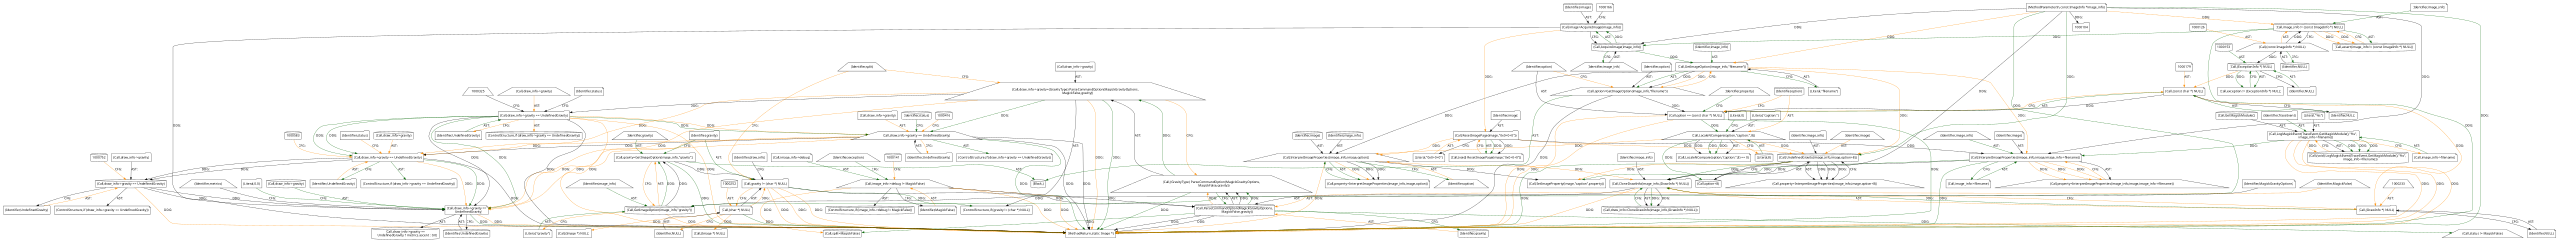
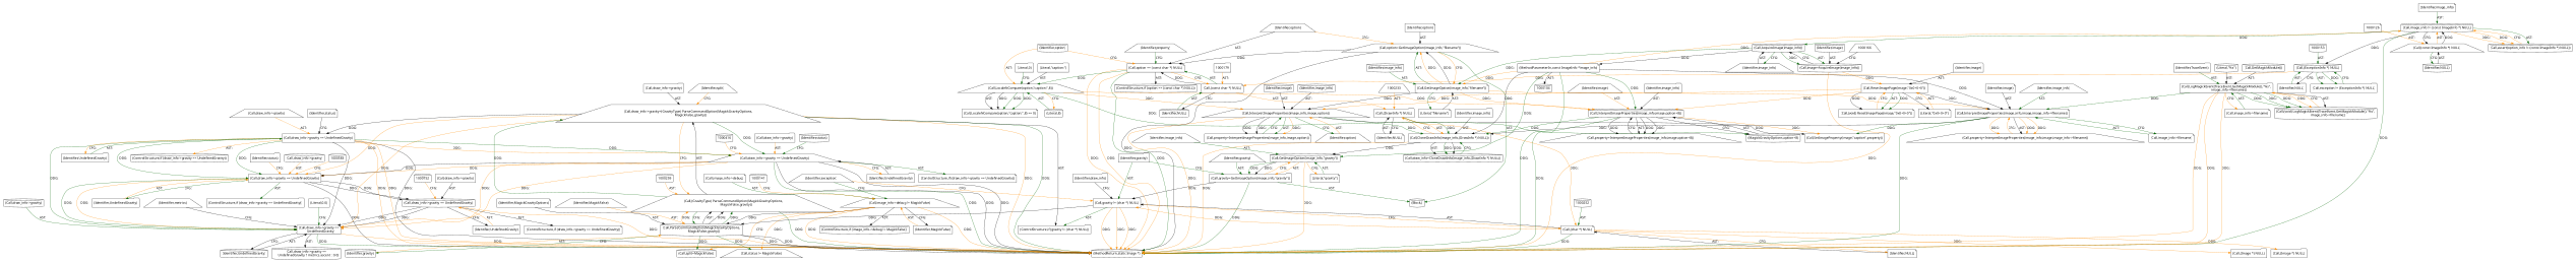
  digraph {
    fontname="Noto Sans"
    node [fontname="Noto Sans" shape=cylinder]
    edge [color=darkorange fontname="Noto Sans"]
    n1 [label="(Call,draw_info->gravity == UndefinedGravity)" shape=folder]
    n2 [label="(Call,draw_info->gravity == UndefinedGravity)"]
    n3 [label="(Call,draw_info->gravity ==\n     UndefinedGravity)" shape=note]
-   n4 [label="(MethodReturn,static Image *)" shape=note]
+   n4 [label="(MethodReturn,static Image *)"]
    n5 [label="(Identifier,UndefinedGravity)" shape=folder]
    n6 [label="(ControlStructure,if (draw_info->gravity == UndefinedGravity))" shape=folder]
    n7 [label="(Identifier,UndefinedGravity)" shape=folder]
    n8 [label="(ControlStructure,if (draw_info->gravity == UndefinedGravity))" shape=note]
    n9 [label="(Call,draw_info->gravity ==\n     UndefinedGravity ? metrics.ascent : 0.0)"]
    n10 [label="(Identifier,UndefinedGravity)"]
    n11 [label="(Call,draw_info->gravity == UndefinedGravity)" shape=trapezium]
    n12 [label="(Identifier,UndefinedGravity)" shape=folder]
    n13 [label="(ControlStructure,if (draw_info->gravity == UndefinedGravity))" shape=note]
    n14 [label="(Call,draw_info->gravity=(GravityType) ParseCommandOption(MagickGravityOptions,\n      MagickFalse,gravity))" shape=trapezium]
    n15 [label="(Call,(GravityType) ParseCommandOption(MagickGravityOptions,\n      MagickFalse,gravity))" shape=trapezium]
    n16 [label="(Call,draw_info->gravity == UndefinedGravity)" shape=folder]
    n17 [label="(ControlStructure,if (gravity != (char *) NULL))" shape=folder]
    n18 [label="(Call,ParseCommandOption(MagickGravityOptions,\n      MagickFalse,gravity))"]
    n19 [label="(Identifier,UndefinedGravity)" shape=folder]
    n20 [label="(ControlStructure,if (draw_info->gravity == UndefinedGravity))"]
    n21 [label="(Call,split=MagickFalse)"]
    n22 [label="(Identifier,gravity)"]
    n23 [label="(Call,status != MagickFalse)" shape=trapezium]
    n24 [label="(Call,image_info->debug != MagickFalse)" shape=trapezium]
    n25 [label="(ControlStructure,if (image_info->debug != MagickFalse))"]
    n26 [label="(Identifier,MagickFalse)" shape=note]
    n27 [label="(Call,gravity != (char *) NULL)" shape=folder]
    n28 [label="(Call,(char *) NULL)" shape=note]
    n29 [label="(Call,(Image *) NULL)" shape=folder]
    n30 [label="(Identifier,NULL)" shape=note]
    n31 [label="(Call,(Image *) NULL)" shape=folder]
    n32 [label="(Call,gravity=GetImageOption(image_info,\"gravity\"))" shape=folder]
    n33 [label="(Call,GetImageOption(image_info,\"gravity\"))"]
    n34 [label="(Block,)"]
    n35 [label="(Literal,\"gravity\")" shape=note]
    n36 [label="(Call,CloneDrawInfo(image_info,(DrawInfo *) NULL))" shape=folder]
    n37 [label="(Call,(DrawInfo *) NULL)" shape=folder]
    n38 [label="(Call,draw_info=CloneDrawInfo(image_info,(DrawInfo *) NULL))"]
    n39 [label="(Identifier,NULL)" shape=note]
    n40 [label="(Call,InterpretImageProperties(image_info,image,option))" shape=trapezium]
    n41 [label="(Call,property=InterpretImageProperties(image_info,image,option))" shape=note]
    n42 [label="(Identifier,option)" shape=trapezium]
    n43 [label="(Call,SetImageProperty(image,\"caption\",property))" shape=folder]
    n44 [label="(Call,GetImageOption(image_info,\"filename\"))" shape=note]
    n45 [label="(Call,option=GetImageOption(image_info,\"filename\"))" shape=trapezium]
-   n46 [label="(Call,UndefinedGravity(image_info,image,option+8))"]
+   n46 [label="(Call,InterpretImageProperties(image_info,image,option+8))"]
    n47 [label="(Call,InterpretImageProperties(image_info,image,image_info->filename))" shape=note]
    n48 [label="(Literal,\"filename\")" shape=note]
    n49 [label="(Call,option == (const char *) NULL)" shape=note]
-   n50 [label="(Call,option+8)"]
+   n50 [label="(MagickGravityOptions,option+8)"]
    n51 [label="(Call,property=InterpretImageProperties(image_info,image,option+8))" shape=trapezium]
    n52 [label="(Call,image_info->filename)" shape=note]
    n53 [label="(Call,property=InterpretImageProperties(image_info,image,image_info->filename))" shape=trapezium]
    n54 [label="(Call,AcquireImage(image_info))"]
    n55 [label="(Call,image=AcquireImage(image_info))"]
    n56 [label="(Identifier,image_info)" shape=trapezium]
    n57 [label="(Call,ResetImagePage(image,\"0x0+0+0\"))" shape=folder]
    n58 [label="(Call,image_info != (const ImageInfo *) NULL)"]
    n59 [label="(Call,(const ImageInfo *) NULL)" shape=trapezium]
-   n60 [label="(Call,assert(image_info != (const ImageInfo *) NULL))"]
+   n60 [label="(Call,assert(option_info != (const ImageInfo *) NULL))"]
    n61 [label="(Call,(ExceptionInfo *) NULL)"]
    n62 [label="(Identifier,NULL)"]
    n63 [label="(MethodParameterIn,const ImageInfo *image_info)" shape=note]
-   1000104 [shape=folder]
+   1000104
    n65 [label="(Call,(const char *) NULL)" shape=note]
    n66 [label="(Identifier,NULL)" shape=folder]
    n67 [label="(Call,exception != (ExceptionInfo *) NULL)" shape=folder]
    n68 [label="(Call,(void) ResetImagePage(image,\"0x0+0+0\"))" shape=note]
    n69 [label="(Literal,\"0x0+0+0\")" shape=note]
    n70 [label="(Call,LocaleNCompare(option,\"caption:\",8))" shape=trapezium]
    n71 [label="(Call,LocaleNCompare(option,\"caption:\",8) == 0)" shape=note]
    n72 [label="(Literal,8)"]
+   n73 [label="(ControlStructure,if (option == (const char *) NULL))"]
    n74 [label="(Identifier,NULL)"]
    n75 [label="(Call,LogMagickEvent(TraceEvent,GetMagickModule(),\"%s\",\n      image_info->filename))" shape=folder]
    n76 [label="(Call,(void) LogMagickEvent(TraceEvent,GetMagickModule(),\"%s\",\n      image_info->filename))"]
    n77 [label="(Call,image_info->filename)" shape=note]
    n78 [label="(Identifier,split)" shape=trapezium]
    n79 [label="(Identifier,image)"]
    n80 [label="(Identifier,status)" shape=folder]
    n81 [label="(Identifier,property)" shape=trapezium]
    n82 [label="(Call,image_info->debug)" shape=note]
    n83 [label="(Call,GetMagickModule())"]
    n84 [label="(Identifier,draw_info)" shape=folder]
    n85 [label="(Call,draw_info->gravity)" shape=folder]
    n86 [label="(Identifier,image_info)"]
    n87 [label="(Identifier,image_info)" shape=folder]
    n88 [label="(Identifier,image_info)" shape=trapezium]
    n89 [label="(Identifier,image_info)" shape=folder]
    n90 [label="(Identifier,metrics)" shape=trapezium]
    n91 [label="(Identifier,image)" shape=trapezium]
    n92 [label="(Identifier,image_info)"]
    n93 [label="(Identifier,TraceEvent)" shape=folder]
    n94 [label="(Identifier,image_info)" shape=trapezium]
    n95 [label="(Identifier,gravity)" shape=trapezium]
    n96 [label="(Identifier,exception)" shape=trapezium]
    n97 [label="(Call,draw_info->gravity)"]
    n98 [label="(Identifier,option)"]
    n99 [label="(Call,draw_info->gravity)" shape=folder]
    n100 [label="(Call,draw_info->gravity)" shape=trapezium]
    n101 [label="(Identifier,image)"]
    n102 [label="(Literal,0.0)" shape=folder]
    n103 [label="(Identifier,image)" shape=note]
    n104 [label="(Identifier,option)" shape=trapezium]
    n105 [label="(Identifier,option)" shape=note]
    n106 [label="(Call,draw_info->gravity)"]
    n107 [label="(Literal,\"%s\")"]
    n108 [label="(Identifier,status)" shape=note]
    n109 [label="(Literal,\"caption:\")" shape=folder]
    n110 [label="(Literal,0)" shape=folder]
    n111 [label="(Identifier,image_info)" shape=note]
    n112 [label="(Identifier,status)"]
    n113 [label="(Identifier,MagickFalse)" shape=trapezium]
    n114 [label="(Identifier,image)" shape=folder]
    n115 [label="(Identifier,MagickGravityOptions)" shape=note]
    n116 [label="(Call,draw_info->gravity)" shape=folder]
    n117 [label="(Identifier,gravity)" shape=folder]
    1000583
    1000416
+   1000259
    1000141
-   1000126
-   1000166 [shape=note]
-   1000179 [shape=note]
+   1000126 [shape=note]
+   1000166 [shape=trapezium]
+   1000179 [shape=folder]
    1000153
    1000233 [shape=trapezium]
    1000252
-   1000325 [shape=trapezium]
    1000752
    n1 -> n2 [color=black label="DDG: "]
    n1 -> n2 [color=black label="DDG: "]
    n1 -> n3 [color=darkgreen label="DDG: "]
    n1 -> n3 [label="DDG: "]
    n1 -> n4 [color=black label="DDG: "]
    n1 -> n5 [color=darkgreen label="CFG: "]
    n1 -> n6 [color=darkgreen label="AST: "]
    n2 -> n3 [color=black label="DDG: "]
    n2 -> n3 [color=black label="DDG: "]
    n2 -> n4 [label="DDG: "]
    n2 -> n7 [color=black label="CFG: "]
    n2 -> n8 [color=black label="AST: "]
    n3 -> n4 [color=darkgreen label="DDG: "]
    n3 -> n4 [label="DDG: "]
    n3 -> n9 [color=black label="AST: "]
    n3 -> n10 [color=black label="CFG: "]
    n5 -> n1 [label="AST: "]
    n7 -> n2 [label="AST: "]
    n10 -> n3 [color=black label="AST: "]
    n11 -> n1 [label="DDG: "]
    n11 -> n1 [color=black label="DDG: "]
    n11 -> n3 [label="DDG: "]
    n11 -> n3 [label="DDG: "]
    n11 -> n4 [color=darkgreen label="DDG: "]
    n11 -> n4 [color=black label="DDG: "]
    n11 -> n4 [color=black label="DDG: "]
    n11 -> n12 [label="CFG: "]
    n11 -> n13 [color=darkgreen label="AST: "]
    n12 -> n11 [color=black label="AST: "]
    n14 -> n1 [label="DDG: "]
    n14 -> n3 [label="DDG: "]
    n14 -> n4 [color=darkgreen label="DDG: "]
    n14 -> n4 [label="DDG: "]
    n14 -> n11 [color=darkgreen label="DDG: "]
    n14 -> n15 [label="CFG: "]
    n14 -> n16 [color=black label="DDG: "]
    n14 -> n17 [color=black label="AST: "]
    n15 -> n4 [color=darkgreen label="DDG: "]
    n15 -> n14 [color=black label="AST: "]
    n15 -> n14 [color=darkgreen label="DDG: "]
    n15 -> n18 [color=darkgreen label="CFG: "]
    n16 -> n1 [color=darkgreen label="DDG: "]
    n16 -> n1 [color=darkgreen label="DDG: "]
    n16 -> n3 [color=darkgreen label="DDG: "]
    n16 -> n3 [color=black label="DDG: "]
    n16 -> n4 [color=black label="DDG: "]
    n16 -> n4 [label="DDG: "]
    n16 -> n4 [label="DDG: "]
    n16 -> n11 [label="DDG: "]
    n16 -> n11 [color=darkgreen label="DDG: "]
    n16 -> n19 [label="CFG: "]
    n16 -> n20 [label="AST: "]
    n18 -> n4 [color=black label="DDG: "]
    n18 -> n4 [color=black label="DDG: "]
    n18 -> n15 [color=black label="AST: "]
    n18 -> n15 [color=black label="DDG: "]
    n18 -> n15 [color=darkgreen label="DDG: "]
    n18 -> n15 [label="DDG: "]
    n18 -> n21 [color=darkgreen label="DDG: "]
    n18 -> n22 [color=darkgreen label="CFG: "]
    n18 -> n23 [color=darkgreen label="DDG: "]
    n19 -> n16 [color=darkgreen label="AST: "]
    n22 -> n18 [label="AST: "]
    n24 -> n4 [label="DDG: "]
    n24 -> n4 [label="DDG: "]
    n24 -> n18 [color=black label="DDG: "]
-   n24 -> n21 [label="DDG: "]
+   n24 -> n21 [label="CFG: "]
+   n24 -> n23 [label="DDG: "]
    n24 -> n25 [color=black label="AST: "]
    n24 -> n26 [color=black label="CFG: "]
    n26 -> n24 [label="AST: "]
    n27 -> n4 [label="DDG: "]
    n27 -> n4 [label="DDG: "]
    n27 -> n4 [label="DDG: "]
-   n27 -> n17 [color=darkgreen label="DDG: "]
+   n27 -> n17 [color=darkgreen label="AST: "]
    n27 -> n18 [color=black label="DDG: "]
    n27 -> n28 [label="CFG: "]
    n28 -> n4 [color=darkgreen label="DDG: "]
    n28 -> n27 [color=black label="AST: "]
    n28 -> n27 [label="DDG: "]
    n28 -> n29 [label="DDG: "]
    n28 -> n30 [label="CFG: "]
    n28 -> n31 [label="DDG: "]
    n30 -> n28 [color=black label="AST: "]
    n32 -> n4 [color=darkgreen label="DDG: "]
    n32 -> n27 [color=black label="DDG: "]
    n32 -> n33 [label="CFG: "]
    n32 -> n34 [color=darkgreen label="AST: "]
    n33 -> n4 [label="DDG: "]
    n33 -> n32 [label="AST: "]
    n33 -> n32 [color=darkgreen label="DDG: "]
    n33 -> n32 [color=black label="DDG: "]
    n33 -> n35 [label="CFG: "]
    n35 -> n33 [color=darkgreen label="AST: "]
    n36 -> n4 [label="DDG: "]
    n36 -> n33 [color=black label="DDG: "]
    n36 -> n37 [label="CFG: "]
    n36 -> n38 [color=black label="AST: "]
    n36 -> n38 [color=darkgreen label="DDG: "]
    n36 -> n38 [color=black label="DDG: "]
+   n37 -> n28 [label="DDG: "]
    n37 -> n36 [label="AST: "]
    n37 -> n36 [color=darkgreen label="DDG: "]
    n37 -> n39 [color=black label="CFG: "]
    n38 -> n36 [color=darkgreen label="CFG: "]
    n39 -> n37 [color=black label="AST: "]
    n40 -> n4 [label="DDG: "]
-   n40 -> n36 [label="DDG: "]
+   n40 -> n36 [color=darkgreen label="DDG: "]
    n40 -> n41 [color=darkgreen label="AST: "]
    n40 -> n41 [label="DDG: "]
    n40 -> n41 [color=black label="DDG: "]
    n40 -> n41 [color=black label="DDG: "]
    n40 -> n42 [color=darkgreen label="CFG: "]
    n40 -> n43 [color=black label="DDG: "]
    n41 -> n40 [color=darkgreen label="CFG: "]
    n42 -> n40 [label="AST: "]
    n44 -> n40 [color=black label="DDG: "]
    n44 -> n45 [color=darkgreen label="AST: "]
    n44 -> n45 [color=black label="DDG: "]
    n44 -> n45 [label="DDG: "]
    n44 -> n46 [label="DDG: "]
    n44 -> n47 [label="DDG: "]
    n44 -> n48 [color=darkgreen label="CFG: "]
    n45 -> n4 [color=black label="DDG: "]
    n45 -> n34 [color=darkgreen label="AST: "]
    n45 -> n44 [label="CFG: "]
    n45 -> n49 [color=black label="DDG: "]
    n46 -> n4 [color=darkgreen label="DDG: "]
    n46 -> n36 [color=darkgreen label="DDG: "]
    n46 -> n43 [label="DDG: "]
    n46 -> n50 [color=black label="CFG: "]
    n46 -> n51 [color=black label="AST: "]
    n46 -> n51 [color=black label="DDG: "]
    n46 -> n51 [color=black label="DDG: "]
    n46 -> n51 [color=black label="DDG: "]
    n47 -> n4 [color=darkgreen label="DDG: "]
    n47 -> n36 [color=black label="DDG: "]
    n47 -> n43 [color=darkgreen label="DDG: "]
    n47 -> n52 [color=darkgreen label="CFG: "]
    n47 -> n53 [color=black label="AST: "]
    n47 -> n53 [label="DDG: "]
    n47 -> n53 [label="DDG: "]
    n47 -> n53 [label="DDG: "]
    n48 -> n44 [color=black label="AST: "]
    n49 -> n4 [color=darkgreen label="DDG: "]
    n49 -> n4 [label="DDG: "]
    n49 -> n4 [label="DDG: "]
    n49 -> n65 [label="CFG: "]
    n49 -> n70 [color=darkgreen label="DDG: "]
+   n49 -> n73 [color=black label="AST: "]
    n50 -> n46 [color=black label="AST: "]
    n51 -> n46 [color=black label="CFG: "]
    n52 -> n47 [color=darkgreen label="AST: "]
    n53 -> n47 [label="CFG: "]
    n54 -> n44 [color=darkgreen label="DDG: "]
    n54 -> n55 [color=darkgreen label="AST: "]
    n54 -> n55 [color=darkgreen label="DDG: "]
    n54 -> n56 [color=darkgreen label="CFG: "]
-   n55 -> n4 [color=black label="DDG: "]
+   n55 -> n4 [label="DDG: "]
    n55 -> n54 [color=black label="CFG: "]
    n55 -> n57 [label="DDG: "]
    n56 -> n54 [color=black label="AST: "]
    n57 -> n40 [label="DDG: "]
    n57 -> n46 [label="DDG: "]
    n57 -> n47 [color=black label="DDG: "]
    n57 -> n68 [color=darkgreen label="AST: "]
    n57 -> n68 [color=darkgreen label="DDG: "]
    n57 -> n68 [color=black label="DDG: "]
    n57 -> n69 [color=black label="CFG: "]
    n58 -> n4 [color=darkgreen label="DDG: "]
    n58 -> n54 [color=darkgreen label="DDG: "]
    n58 -> n59 [color=black label="CFG: "]
    n58 -> n60 [color=darkgreen label="AST: "]
    n58 -> n60 [label="DDG: "]
    n58 -> n60 [label="DDG: "]
    n59 -> n58 [label="AST: "]
    n59 -> n58 [color=black label="DDG: "]
-   n59 -> n61 [color=black label="DDG: "]
+   n58 -> n61 [color=black label="DDG: "]
    n59 -> n62 [color=darkgreen label="CFG: "]
    n60 -> n58 [label="CFG: "]
    n61 -> n65 [label="DDG: "]
    n61 -> n66 [color=black label="CFG: "]
    n61 -> n67 [color=darkgreen label="AST: "]
    n61 -> n67 [color=darkgreen label="DDG: "]
    n62 -> n59 [color=black label="AST: "]
    n63 -> n4 [color=darkgreen label="DDG: "]
    n63 -> n33 [color=darkgreen label="DDG: "]
    n63 -> n36 [color=black label="DDG: "]
    n63 -> n44 [label="DDG: "]
    n63 -> n46 [color=darkgreen label="DDG: "]
    n63 -> n47 [color=black label="DDG: "]
-   n63 -> n54 [color=black label="DDG: "]
+   n54 -> n63 [color=black label="DDG: "]
    n63 -> n58 [label="DDG: "]
-   n63 -> 1000104 [color=black label="DDG: "]
-   n65 -> n37 [label="DDG: "]
+   n63 -> 1000104 [color=black label="AST: "]
+   n65 -> n37 [label="AST: "]
    n65 -> n49 [color=darkgreen label="AST: "]
    n65 -> n49 [color=black label="DDG: "]
    n65 -> n74 [color=black label="CFG: "]
    n66 -> n61 [color=darkgreen label="AST: "]
    n67 -> n61 [color=darkgreen label="CFG: "]
    n68 -> n57 [label="CFG: "]
    n69 -> n57 [label="AST: "]
    n70 -> n40 [label="DDG: "]
    n70 -> n46 [label="DDG: "]
    n70 -> n50 [color=darkgreen label="DDG: "]
    n70 -> n71 [color=black label="AST: "]
    n70 -> n71 [color=black label="DDG: "]
    n70 -> n71 [color=darkgreen label="DDG: "]
    n70 -> n71 [color=darkgreen label="DDG: "]
    n70 -> n72 [label="CFG: "]
    n72 -> n70 [color=darkgreen label="AST: "]
    n74 -> n65 [color=darkgreen label="AST: "]
    n75 -> n4 [label="DDG: "]
    n75 -> n4 [label="DDG: "]
    n75 -> n4 [label="DDG: "]
    n75 -> n47 [color=darkgreen label="DDG: "]
    n75 -> n76 [color=black label="AST: "]
    n75 -> n76 [color=darkgreen label="DDG: "]
    n75 -> n76 [color=darkgreen label="DDG: "]
    n75 -> n76 [color=darkgreen label="DDG: "]
    n75 -> n76 [label="DDG: "]
    n75 -> n77 [label="CFG: "]
    n76 -> n75 [label="CFG: "]
    n77 -> n75 [color=darkgreen label="AST: "]
    n78 -> n14 [label="CFG: "]
-   n78 -> n27 [label="CFG: "]
+   n96 -> n27 [label="CFG: "]
    n79 -> n55 [color=black label="AST: "]
    n80 -> n1 [label="CFG: "]
    n81 -> n49 [color=darkgreen label="CFG: "]
    n82 -> n24 [color=darkgreen label="AST: "]
    n83 -> n75 [color=black label="AST: "]
    n84 -> n27 [color=black label="CFG: "]
    n85 -> n14 [color=black label="AST: "]
    n86 -> n44 [color=darkgreen label="AST: "]
    n87 -> n46 [color=black label="AST: "]
    n88 -> n33 [color=darkgreen label="AST: "]
    n89 -> n36 [color=black label="AST: "]
    n90 -> n3 [color=black label="CFG: "]
    n91 -> n46 [label="AST: "]
    n92 -> n40 [color=black label="AST: "]
    n93 -> n75 [color=darkgreen label="AST: "]
    n94 -> n47 [color=darkgreen label="AST: "]
    n95 -> n32 [color=darkgreen label="AST: "]
    n96 -> n24 [color=darkgreen label="CFG: "]
    n97 -> n1 [label="AST: "]
    n98 -> n49 [label="CFG: "]
    n98 -> n70 [label="AST: "]
    n99 -> n11 [label="AST: "]
    n100 -> n16 [label="AST: "]
    n101 -> n40 [color=black label="AST: "]
    n102 -> n3 [color=darkgreen label="CFG: "]
    n103 -> n47 [color=black label="AST: "]
    n104 -> n45 [label="CFG: "]
    n104 -> n49 [color=black label="AST: "]
    n105 -> n45 [color=black label="AST: "]
    n106 -> n3 [color=darkgreen label="AST: "]
    n107 -> n75 [color=black label="AST: "]
    n108 -> n16 [color=black label="CFG: "]
    n109 -> n70 [color=black label="AST: "]
    n110 -> n70 [color=darkgreen label="CFG: "]
    n111 -> n58 [color=darkgreen label="AST: "]
    n112 -> n11 [color=darkgreen label="CFG: "]
    n113 -> n18 [label="AST: "]
    n114 -> n57 [color=black label="AST: "]
    n115 -> n18 [color=black label="AST: "]
    n116 -> n2 [color=black label="AST: "]
    n117 -> n27 [color=darkgreen label="AST: "]
    n117 -> n32 [color=darkgreen label="CFG: "]
    1000583 -> n1 [label="CFG: "]
    1000416 -> n11 [label="CFG: "]
+   1000259 -> n15 [label="AST: "]
    1000141 -> n24 [label="CFG: "]
    1000126 -> n59 [label="AST: "]
    1000166 -> n55 [color=black label="CFG: "]
    1000179 -> n65 [label="AST: "]
    1000153 -> n61 [color=darkgreen label="AST: "]
    1000233 -> n37 [label="AST: "]
-   1000252 -> n28 [label="AST: "]
-   1000325 -> n16 [color=black label="CFG: "]
+   1000252 -> n28 [color=darkgreen label="AST: "]
    1000752 -> n2 [label="CFG: "]
  }
